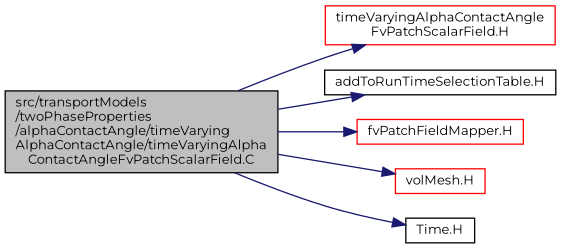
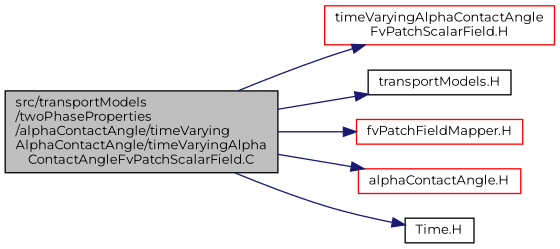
  digraph {
    fontname=Montserrat
    rankdir=LR
    node [color=black fontname=Montserrat fontsize=10 shape=record]
    edge [color=midnightblue fontname=Montserrat fontsize=10 labelfontname=Helvetica labelfontsize=10 style=solid]
    n1 [fillcolor=grey75 fontcolor=black height=0.2 label="src/transportModels\l/twoPhaseProperties\l/alphaContactAngle/timeVarying\lAlphaContactAngle/timeVaryingAlpha\lContactAngleFvPatchScalarField.C" style=filled width=0.4]
    n2 [color=red height=0.2 label="timeVaryingAlphaContactAngle\lFvPatchScalarField.H" width=0.4]
-   n3 [height=0.2 label="addToRunTimeSelectionTable.H" width=0.4]
+   n3 [height=0.2 label="transportModels.H" width=0.4]
    n4 [color=red height=0.2 label="fvPatchFieldMapper.H" width=0.4]
-   n5 [color=red height=0.2 label="volMesh.H" width=0.4]
+   n5 [color=red height=0.2 label="alphaContactAngle.H" width=0.4]
    n6 [height=0.2 label="Time.H" width=0.4]
    n1 -> n2
    n1 -> n3
    n1 -> n4
    n1 -> n5
    n1 -> n6
  }
